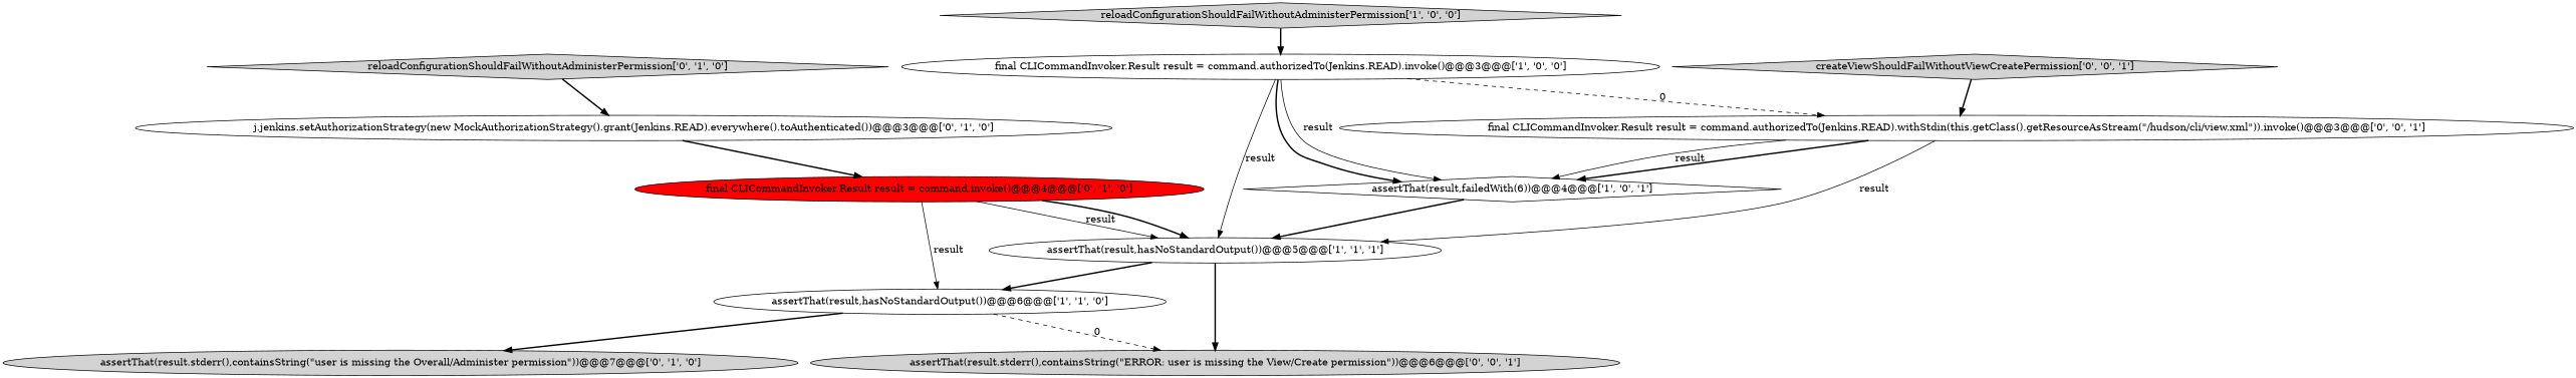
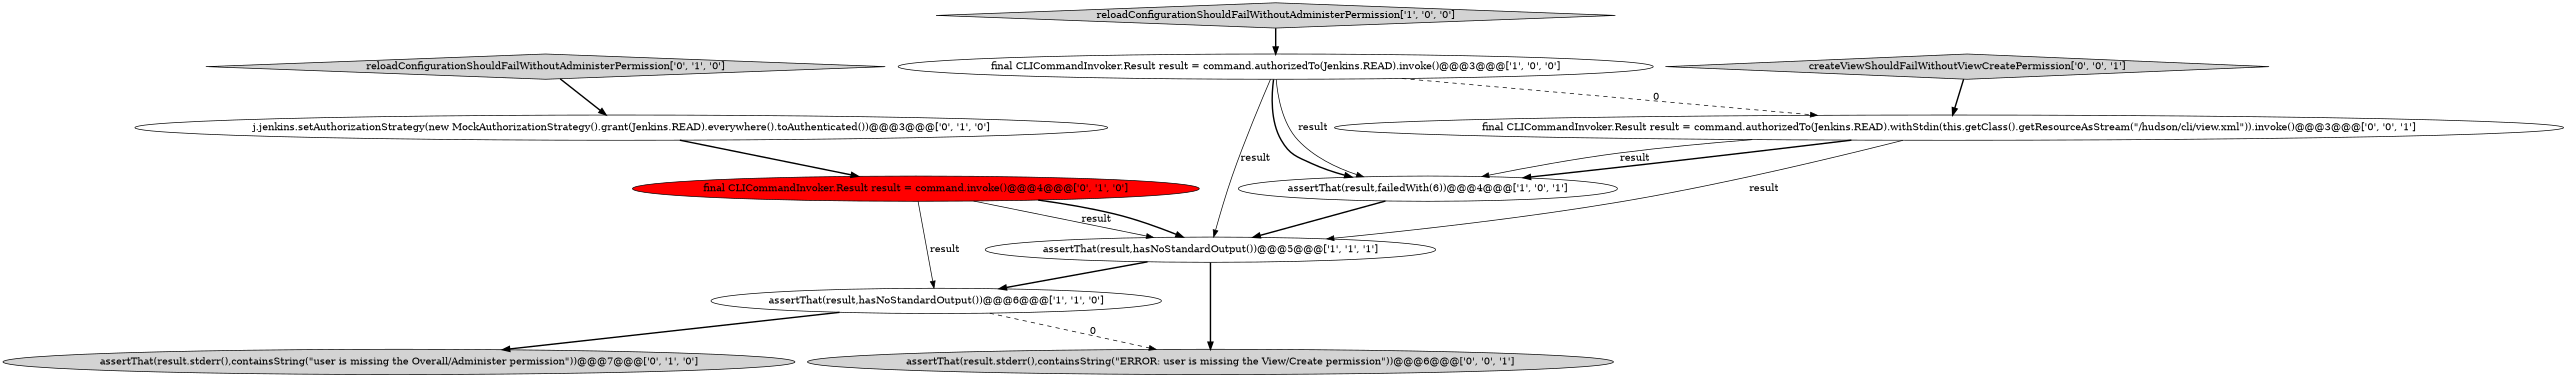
  digraph {
    node [fillcolor=white shape=ellipse style=filled]
    edge [style=bold]
    n1 [fillcolor=lightgray label="reloadConfigurationShouldFailWithoutAdministerPermission['1', '0', '0']" shape=diamond]
    n2 [label="final CLICommandInvoker.Result result = command.authorizedTo(Jenkins.READ).invoke()@@@3@@@['1', '0', '0']"]
    n3 [fillcolor=lightgray label="reloadConfigurationShouldFailWithoutAdministerPermission['0', '1', '0']" shape=diamond]
    n4 [label="j.jenkins.setAuthorizationStrategy(new MockAuthorizationStrategy().grant(Jenkins.READ).everywhere().toAuthenticated())@@@3@@@['0', '1', '0']"]
    n5 [fillcolor=lightgray label="createViewShouldFailWithoutViewCreatePermission['0', '0', '1']" shape=diamond]
    n6 [label="final CLICommandInvoker.Result result = command.authorizedTo(Jenkins.READ).withStdin(this.getClass().getResourceAsStream(\"/hudson/cli/view.xml\")).invoke()@@@3@@@['0', '0', '1']"]
    n7 [fillcolor=red label="final CLICommandInvoker.Result result = command.invoke()@@@4@@@['0', '1', '0']"]
    n8 [fillcolor=lightgray label="assertThat(result.stderr(),containsString(\"ERROR: user is missing the View/Create permission\"))@@@6@@@['0', '0', '1']"]
    n9 [label="assertThat(result,hasNoStandardOutput())@@@6@@@['1', '1', '0']"]
    n10 [fillcolor=lightgray label="assertThat(result.stderr(),containsString(\"user is missing the Overall/Administer permission\"))@@@7@@@['0', '1', '0']"]
    n11 [label="assertThat(result,hasNoStandardOutput())@@@5@@@['1', '1', '1']"]
-   n12 [label="assertThat(result,failedWith(6))@@@4@@@['1', '0', '1']" shape=diamond]
+   n12 [label="assertThat(result,failedWith(6))@@@4@@@['1', '0', '1']"]
    n1 -> n2
    n2 -> n6 [label=0 style=dashed]
    n2 -> n11 [label=result style=solid]
    n2 -> n12 [label=result style=solid]
    n2 -> n12
    n3 -> n4
    n4 -> n7
    n5 -> n6
    n6 -> n11 [label=result style=solid]
    n6 -> n12
    n6 -> n12 [label=result style=solid]
    n7 -> n9 [label=result style=solid]
    n7 -> n11 [label=result style=solid]
    n7 -> n11
    n9 -> n8 [label=0 style=dashed]
    n9 -> n10
    n11 -> n8
    n11 -> n9
    n12 -> n11
  }
